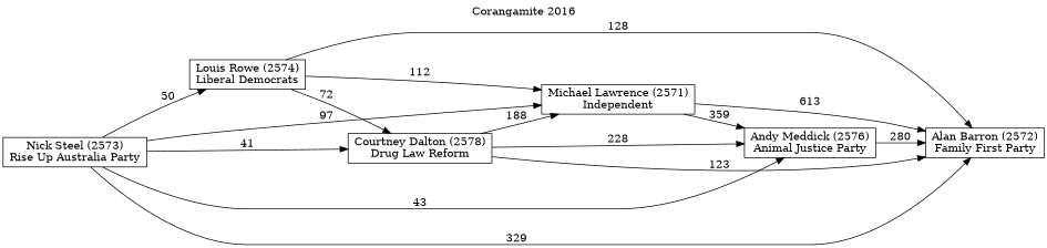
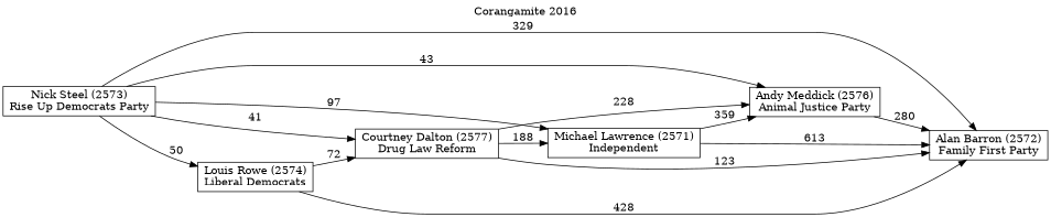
  digraph {
    label="Corangamite 2016"
    labelloc=t
    mclimit=10
    rankdir=LR
    node [shape=box]
    n1 [label="Alan Barron (2572)\nFamily First Party"]
    n2 [label="Andy Meddick (2576)\nAnimal Justice Party"]
    n3 [label="Michael Lawrence (2571)\nIndependent"]
-   n4 [label="Courtney Dalton (2578)\nDrug Law Reform"]
+   n4 [label="Courtney Dalton (2577)\nDrug Law Reform"]
    n5 [label="Louis Rowe (2574)\nLiberal Democrats"]
-   n6 [label="Nick Steel (2573)\nRise Up Australia Party"]
+   n6 [label="Nick Steel (2573)\nRise Up Democrats Party"]
    n2 -> n1 [label=280]
    n3 -> n1 [label=613]
    n3 -> n2 [label=359]
    n4 -> n1 [label=123]
    n4 -> n2 [label=228]
    n4 -> n3 [label=188]
-   n5 -> n1 [label=128]
-   n5 -> n3 [label=112]
+   n5 -> n1 [label=428]
    n5 -> n4 [label=72]
    n6 -> n1 [label=329]
    n6 -> n2 [label=43]
    n6 -> n3 [label=97]
    n6 -> n4 [label=41]
    n6 -> n5 [label=50]
  }
